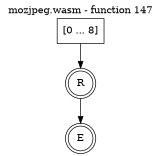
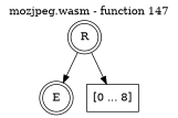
  digraph {
    fontname="DejaVu Serif"
    label="mozjpeg.wasm - function 147"
    labelfontcolor=black
    labelfontname=Helvetica
    labelfontsize=16
    labelloc=t
    node [fontname="DejaVu Serif" shape=doublecircle]
    edge [fontname="DejaVu Serif"]
    R
    E
    n3 [color=black label="[0 ... 8]" shape=box style=solid]
    R -> E
-   n3 -> R
+   R -> n3
  }
